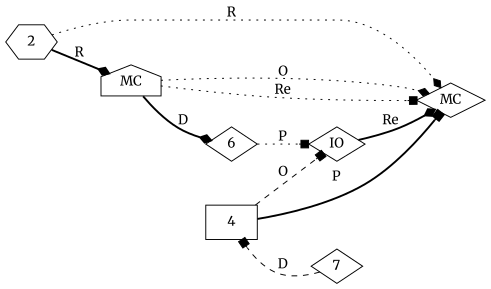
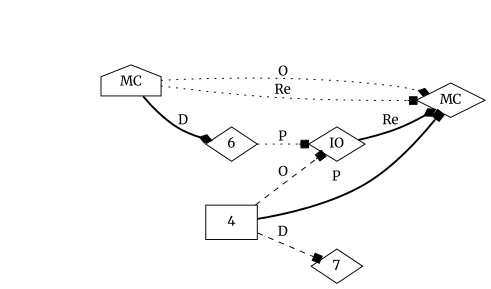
  digraph {
    fontname=Merriweather
    rankdir=LR
    node [fontname=Merriweather shape=diamond t=NodeList]
    edge [arrowhead=diamond fontname=Merriweather style=dotted]
    n1 [l=163 label=MC s="item()"]
-   2 [n=nodelist shape=hexagon]
    n3 [l=162 label=MC s="getLength()" shape=house]
    6 [n=dummy_ t=int]
    n5 [l=162 label=IO o="<r>" t=""]
    4 [n=i shape=box t=int]
    7 [t=int v=0]
-   2 -> n1 [label=R]
-   2 -> n3 [label=R style=bold]
    n3 -> n1 [label=O]
    n3 -> n1 [arrowhead=box label=Re]
    n3 -> 6 [label=D style=bold]
    6 -> n5 [arrowhead=box label=P]
    n5 -> n1 [label=Re style=bold]
    4 -> n1 [arrowhead=box label=P style=bold]
    4 -> n5 [arrowhead=box label=O style=dashed]
-   7 -> 4 [arrowhead=box label=D style=dashed]
+   4 -> 7 [arrowhead=box label=D style=dashed]
  }
